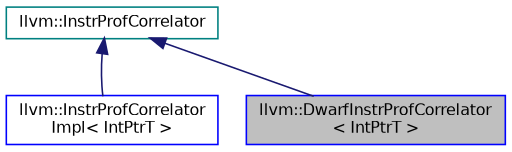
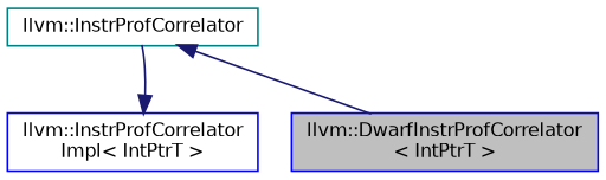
  digraph {
    node [color=blue fontname=Helvetica fontsize=10 shape=record]
    edge [color=midnightblue dir=back fontname=Helvetica fontsize=10 labelfontname=Helvetica labelfontsize=10 style=solid]
    n1 [fillcolor=grey75 fontcolor=black height=0.2 label="llvm::DwarfInstrProfCorrelator\l\< IntPtrT \>" style=filled width=0.4]
    n2 [height=0.2 label="llvm::InstrProfCorrelator\lImpl\< IntPtrT \>" width=0.4]
    n3 [color=teal height=0.2 label="llvm::InstrProfCorrelator" width=0.4]
    n3 -> n1
-   n3 -> n2
+   n2 -> n3
  }
